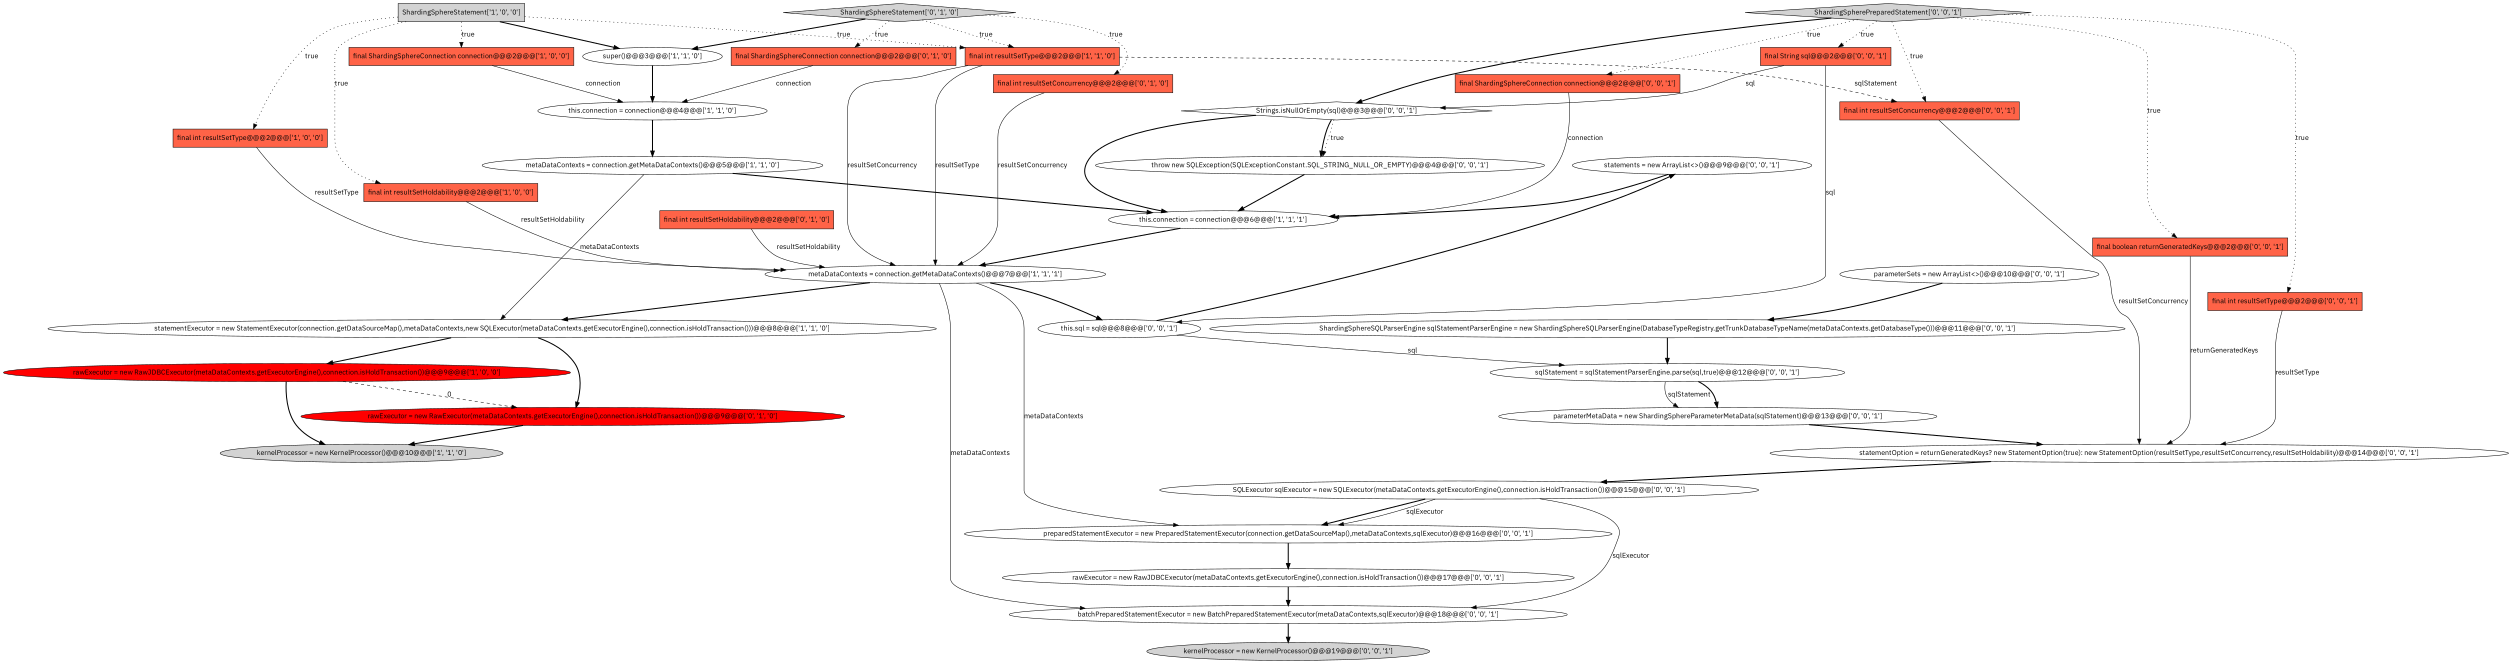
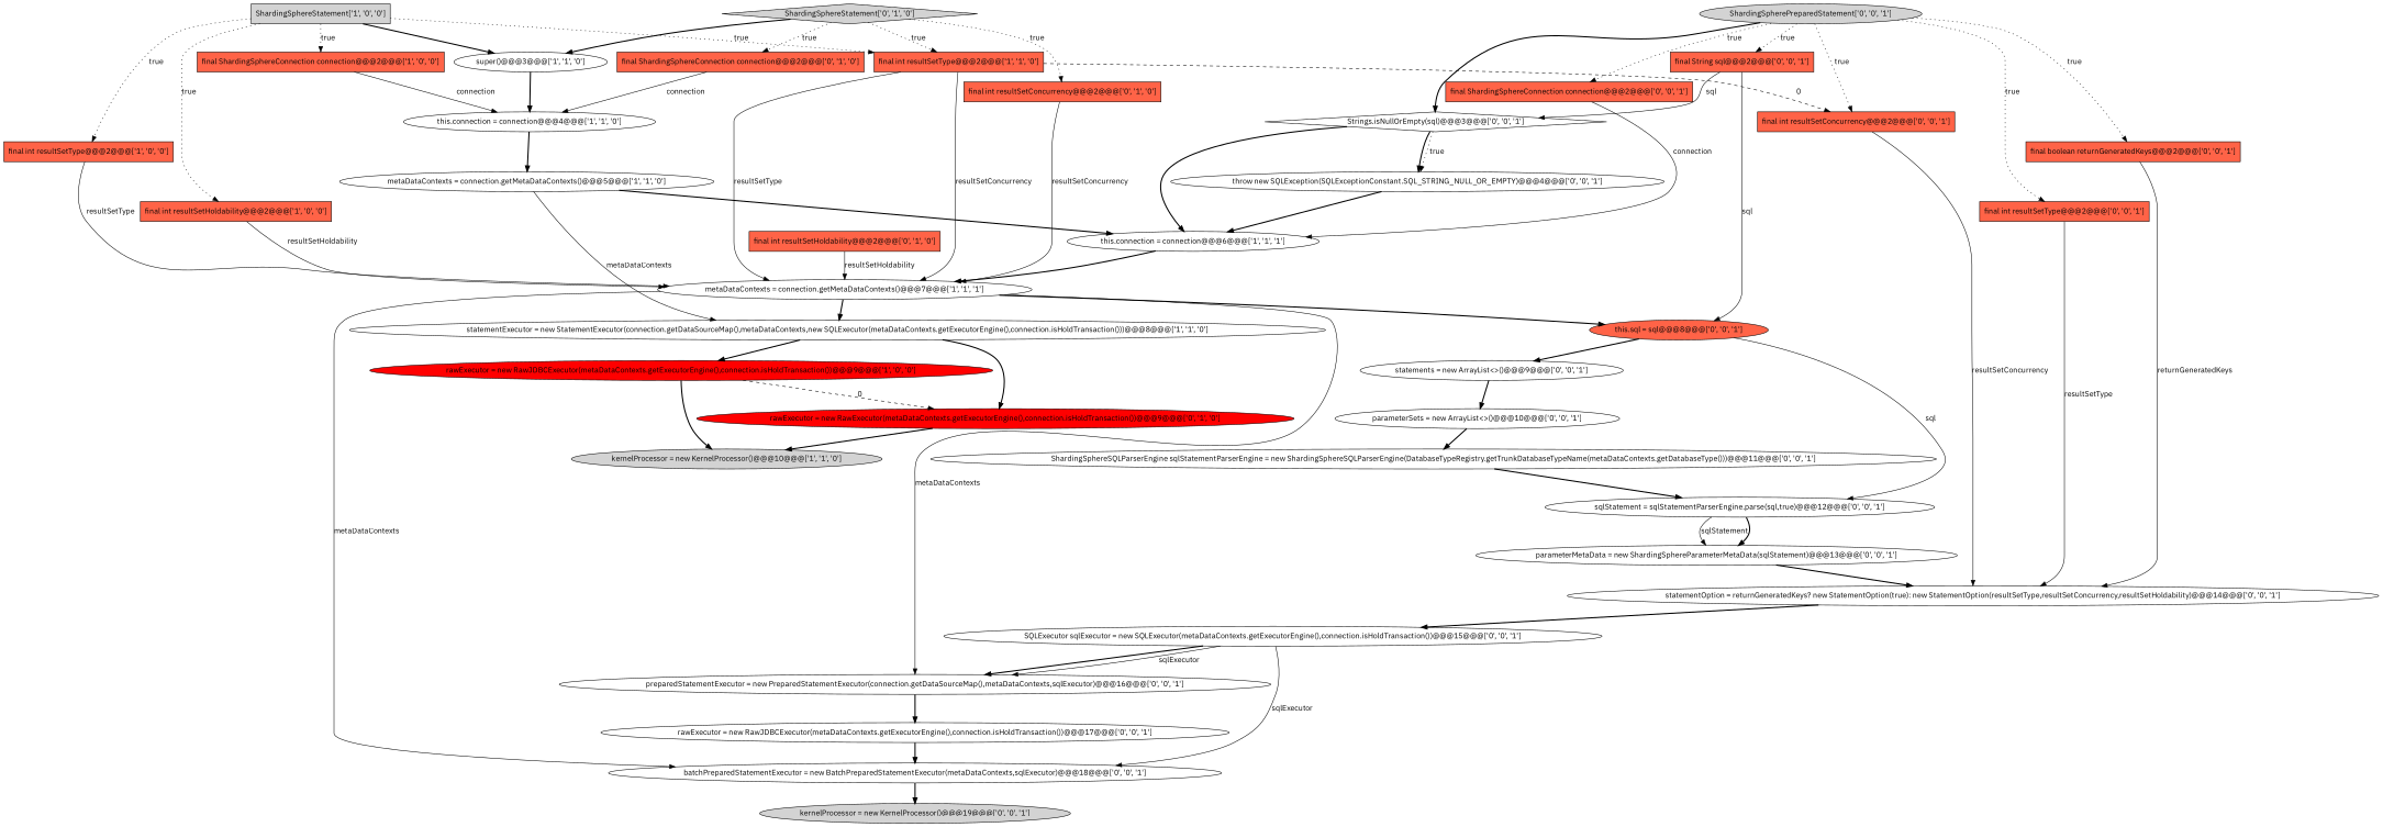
  digraph {
    fontname="IBM Plex Sans"
    node [fillcolor=white fontname="IBM Plex Sans" shape=ellipse style=filled]
    edge [fontname="IBM Plex Sans" style=bold]
    n1 [label="statements = new ArrayList<>()@@@9@@@['0', '0', '1']"]
    n2 [label="parameterSets = new ArrayList<>()@@@10@@@['0', '0', '1']"]
    n3 [label="ShardingSphereSQLParserEngine sqlStatementParserEngine = new ShardingSphereSQLParserEngine(DatabaseTypeRegistry.getTrunkDatabaseTypeName(metaDataContexts.getDatabaseType()))@@@11@@@['0', '0', '1']"]
    n4 [fillcolor=lightgray label="ShardingSphereStatement['0', '1', '0']" shape=diamond]
    n5 [fillcolor=tomato label="final int resultSetConcurrency@@@2@@@['0', '1', '0']" shape=box]
    n6 [label="super()@@@3@@@['1', '1', '0']"]
    n7 [fillcolor=tomato label="final ShardingSphereConnection connection@@@2@@@['0', '1', '0']" shape=box]
    n8 [fillcolor=tomato label="final int resultSetType@@@2@@@['1', '1', '0']" shape=box]
    n9 [label="metaDataContexts = connection.getMetaDataContexts()@@@7@@@['1', '1', '1']"]
    n10 [label="this.connection = connection@@@4@@@['1', '1', '0']"]
    n11 [fillcolor=tomato label="final int resultSetHoldability@@@2@@@['0', '1', '0']" shape=box]
    n12 [fillcolor=tomato label="final int resultSetConcurrency@@@2@@@['0', '0', '1']" shape=box]
    n13 [label="preparedStatementExecutor = new PreparedStatementExecutor(connection.getDataSourceMap(),metaDataContexts,sqlExecutor)@@@16@@@['0', '0', '1']"]
    n14 [label="batchPreparedStatementExecutor = new BatchPreparedStatementExecutor(metaDataContexts,sqlExecutor)@@@18@@@['0', '0', '1']"]
-   n15 [label="this.sql = sql@@@8@@@['0', '0', '1']"]
+   n15 [fillcolor=tomato label="this.sql = sql@@@8@@@['0', '0', '1']"]
    n16 [label="statementExecutor = new StatementExecutor(connection.getDataSourceMap(),metaDataContexts,new SQLExecutor(metaDataContexts.getExecutorEngine(),connection.isHoldTransaction()))@@@8@@@['1', '1', '0']"]
    n17 [label="SQLExecutor sqlExecutor = new SQLExecutor(metaDataContexts.getExecutorEngine(),connection.isHoldTransaction())@@@15@@@['0', '0', '1']"]
    n18 [label="rawExecutor = new RawJDBCExecutor(metaDataContexts.getExecutorEngine(),connection.isHoldTransaction())@@@17@@@['0', '0', '1']"]
    n19 [fillcolor=lightgray label="kernelProcessor = new KernelProcessor()@@@19@@@['0', '0', '1']"]
    n20 [fillcolor=red label="rawExecutor = new RawJDBCExecutor(metaDataContexts.getExecutorEngine(),connection.isHoldTransaction())@@@9@@@['1', '0', '0']"]
    n21 [fillcolor=lightgray label="kernelProcessor = new KernelProcessor()@@@10@@@['1', '1', '0']"]
    n22 [fillcolor=red label="rawExecutor = new RawExecutor(metaDataContexts.getExecutorEngine(),connection.isHoldTransaction())@@@9@@@['0', '1', '0']"]
    n23 [label="metaDataContexts = connection.getMetaDataContexts()@@@5@@@['1', '1', '0']"]
    n24 [label="this.connection = connection@@@6@@@['1', '1', '1']"]
    n25 [label="statementOption = returnGeneratedKeys? new StatementOption(true): new StatementOption(resultSetType,resultSetConcurrency,resultSetHoldability)@@@14@@@['0', '0', '1']"]
    n26 [label="sqlStatement = sqlStatementParserEngine.parse(sql,true)@@@12@@@['0', '0', '1']"]
    n27 [label="parameterMetaData = new ShardingSphereParameterMetaData(sqlStatement)@@@13@@@['0', '0', '1']"]
    n28 [label="throw new SQLException(SQLExceptionConstant.SQL_STRING_NULL_OR_EMPTY)@@@4@@@['0', '0', '1']"]
    n29 [fillcolor=tomato label="final boolean returnGeneratedKeys@@@2@@@['0', '0', '1']" shape=box]
    n30 [label="Strings.isNullOrEmpty(sql)@@@3@@@['0', '0', '1']" shape=diamond]
    n31 [fillcolor=lightgray label="ShardingSphereStatement['1', '0', '0']" shape=box]
    n32 [fillcolor=tomato label="final int resultSetType@@@2@@@['1', '0', '0']" shape=box]
    n33 [fillcolor=tomato label="final ShardingSphereConnection connection@@@2@@@['1', '0', '0']" shape=box]
    n34 [fillcolor=tomato label="final int resultSetHoldability@@@2@@@['1', '0', '0']" shape=box]
    n35 [fillcolor=tomato label="final String sql@@@2@@@['0', '0', '1']" shape=box]
-   n36 [fillcolor=lightgray label="ShardingSpherePreparedStatement['0', '0', '1']" shape=diamond]
+   n36 [fillcolor=lightgray label="ShardingSpherePreparedStatement['0', '0', '1']"]
    n37 [fillcolor=tomato label="final int resultSetType@@@2@@@['0', '0', '1']" shape=box]
    n38 [fillcolor=tomato label="final ShardingSphereConnection connection@@@2@@@['0', '0', '1']" shape=box]
-   n1 -> n24
+   n1 -> n2
    n2 -> n3
    n3 -> n26
    n4 -> n5 [label=true style=dotted]
    n4 -> n6
    n4 -> n7 [label=true style=dotted]
    n4 -> n8 [label=true style=dotted]
    n5 -> n9 [label=resultSetConcurrency style=solid]
    n6 -> n10
    n7 -> n10 [label=connection style=solid]
    n8 -> n9 [label=resultSetConcurrency style=solid]
    n8 -> n9 [label=resultSetType style=solid]
-   n8 -> n12 [label=sqlStatement style=dashed]
+   n8 -> n12 [label=0 style=dashed]
    n9 -> n13 [label=metaDataContexts style=solid]
    n9 -> n14 [label=metaDataContexts style=solid]
    n9 -> n15
    n9 -> n16
    n10 -> n23
    n11 -> n9 [label=resultSetHoldability style=solid]
    n12 -> n25 [label=resultSetConcurrency style=solid]
    n13 -> n18
    n14 -> n19
    n15 -> n1
    n15 -> n26 [label=sql style=solid]
    n16 -> n20
    n16 -> n22
    n17 -> n13
    n17 -> n13 [label=sqlExecutor style=solid]
    n17 -> n14 [label=sqlExecutor style=solid]
    n18 -> n14
    n20 -> n21
    n20 -> n22 [label=0 style=dashed]
    n22 -> n21
    n23 -> n16 [label=metaDataContexts style=solid]
    n23 -> n24
    n24 -> n9
    n25 -> n17
    n26 -> n27 [label=sqlStatement style=solid]
    n26 -> n27
    n27 -> n25
    n28 -> n24
    n29 -> n25 [label=returnGeneratedKeys style=solid]
    n30 -> n24
    n30 -> n28 [label=true style=dotted]
    n30 -> n28
    n31 -> n6
    n31 -> n8 [label=true style=dotted]
    n31 -> n32 [label=true style=dotted]
    n31 -> n33 [label=true style=dotted]
    n31 -> n34 [label=true style=dotted]
    n32 -> n9 [label=resultSetType style=solid]
    n33 -> n10 [label=connection style=solid]
    n34 -> n9 [label=resultSetHoldability style=solid]
    n35 -> n15 [label=sql style=solid]
    n35 -> n30 [label=sql style=solid]
    n36 -> n12 [label=true style=dotted]
    n36 -> n29 [label=true style=dotted]
    n36 -> n30
    n36 -> n35 [label=true style=dotted]
    n36 -> n37 [label=true style=dotted]
    n36 -> n38 [label=true style=dotted]
    n37 -> n25 [label=resultSetType style=solid]
    n38 -> n24 [label=connection style=solid]
  }
